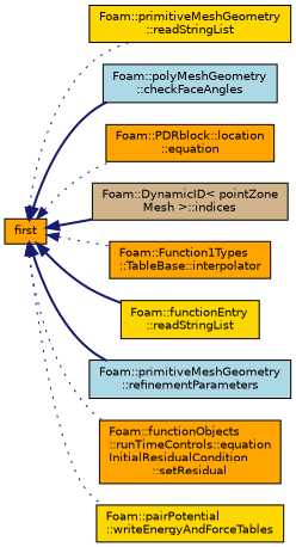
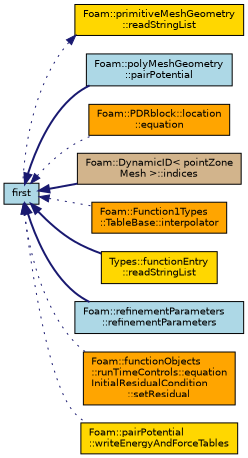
  digraph {
    rankdir=LR
    node [color=black fillcolor=lightblue fontname=Helvetica fontsize=10 shape=record style=filled]
    edge [color=midnightblue dir=back fontname=Helvetica fontsize=10 labelfontname=Helvetica labelfontsize=10 style=dotted]
-   n1 [fillcolor=orange fontcolor=black height=0.2 label=first width=0.4]
+   n1 [fontcolor=black height=0.2 label=first width=0.4]
    n2 [fillcolor=gold height=0.2 label="Foam::primitiveMeshGeometry\l::readStringList" width=0.4]
-   n3 [height=0.2 label="Foam::polyMeshGeometry\l::checkFaceAngles" width=0.4]
+   n3 [height=0.2 label="Foam::polyMeshGeometry\l::pairPotential" width=0.4]
    n4 [fillcolor=orange height=0.2 label="Foam::PDRblock::location\l::equation" width=0.4]
    n5 [fillcolor=tan height=0.2 label="Foam::DynamicID\< pointZone\lMesh \>::indices" width=0.4]
    n6 [fillcolor=orange height=0.2 label="Foam::Function1Types\l::TableBase::interpolator" width=0.4]
-   n7 [fillcolor=gold height=0.2 label="Foam::functionEntry\l::readStringList" width=0.4]
-   n8 [height=0.2 label="Foam::primitiveMeshGeometry\l::refinementParameters" width=0.4]
+   n7 [fillcolor=gold height=0.2 label="Types::functionEntry\l::readStringList" width=0.4]
+   n8 [height=0.2 label="Foam::refinementParameters\l::refinementParameters" width=0.4]
    n9 [fillcolor=orange height=0.2 label="Foam::functionObjects\l::runTimeControls::equation\lInitialResidualCondition\l::setResidual" width=0.4]
    n10 [fillcolor=gold height=0.2 label="Foam::pairPotential\l::writeEnergyAndForceTables" width=0.4]
-   n1 -> n2
+   n2 -> n1
    n1 -> n3 [style=bold]
    n1 -> n4
    n1 -> n5 [style=bold]
    n1 -> n6
    n1 -> n7 [style=bold]
    n1 -> n8 [style=bold]
    n1 -> n9
    n1 -> n10
  }
